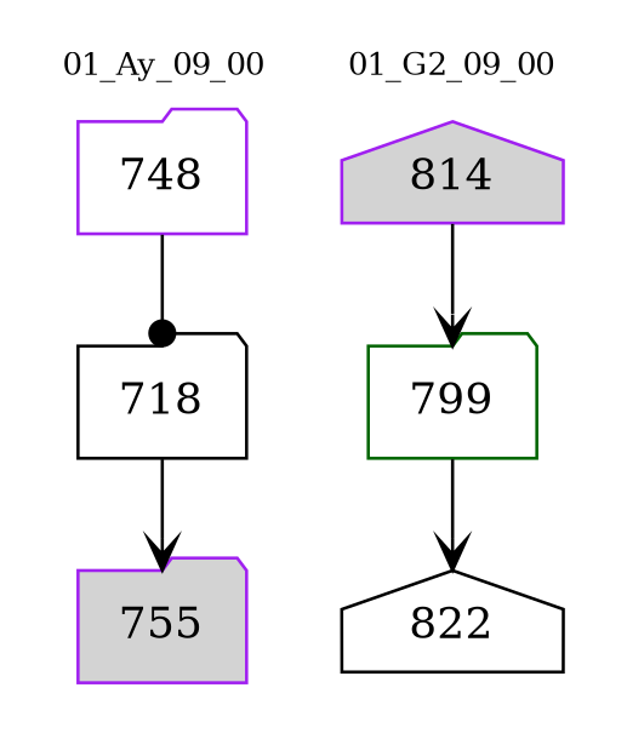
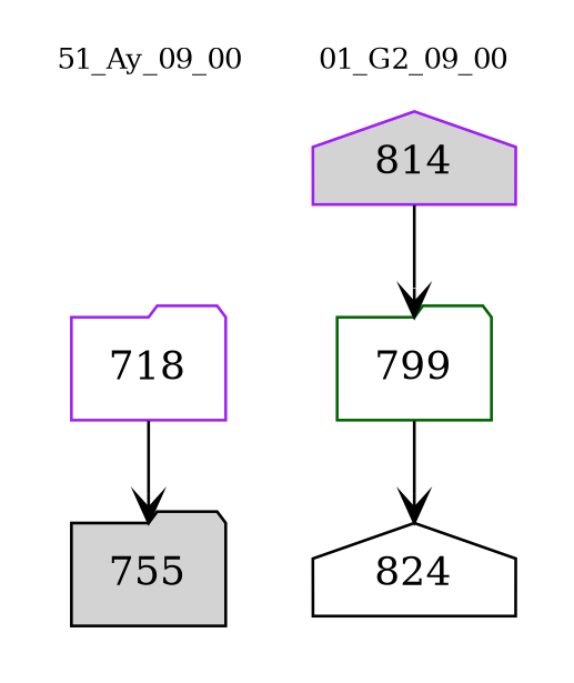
  digraph {
    node [color=black fillcolor=white shape=folder style=filled]
    edge [arrowhead=vee color=black]
-   n1 [color=purple label=748]
-   n2 [label=718]
-   n3 [color=purple fillcolor=lightgrey label=755]
+   n2 [color=purple label=718]
+   n3 [fillcolor=lightgrey label=755]
    n4 [color=purple fillcolor=lightgrey label=814 shape=house]
    n5 [color=darkgreen label=799]
-   n6 [label=822 shape=house]
+   n6 [label=824 shape=house]
    subgraph cluster_1 {
      color=white
      fontsize=10
-     label="01_Ay_09_00"
-     n1
+     label="51_Ay_09_00"
      n2
      n3
    }
    subgraph cluster_2 {
      color=white
      fontsize=10
      label="01_G2_09_00"
      n4
      n5
      n6
    }
-   n1 -> n2 [arrowhead=dot]
    n2 -> n3
    n4 -> n5
    n5 -> n6
  }
